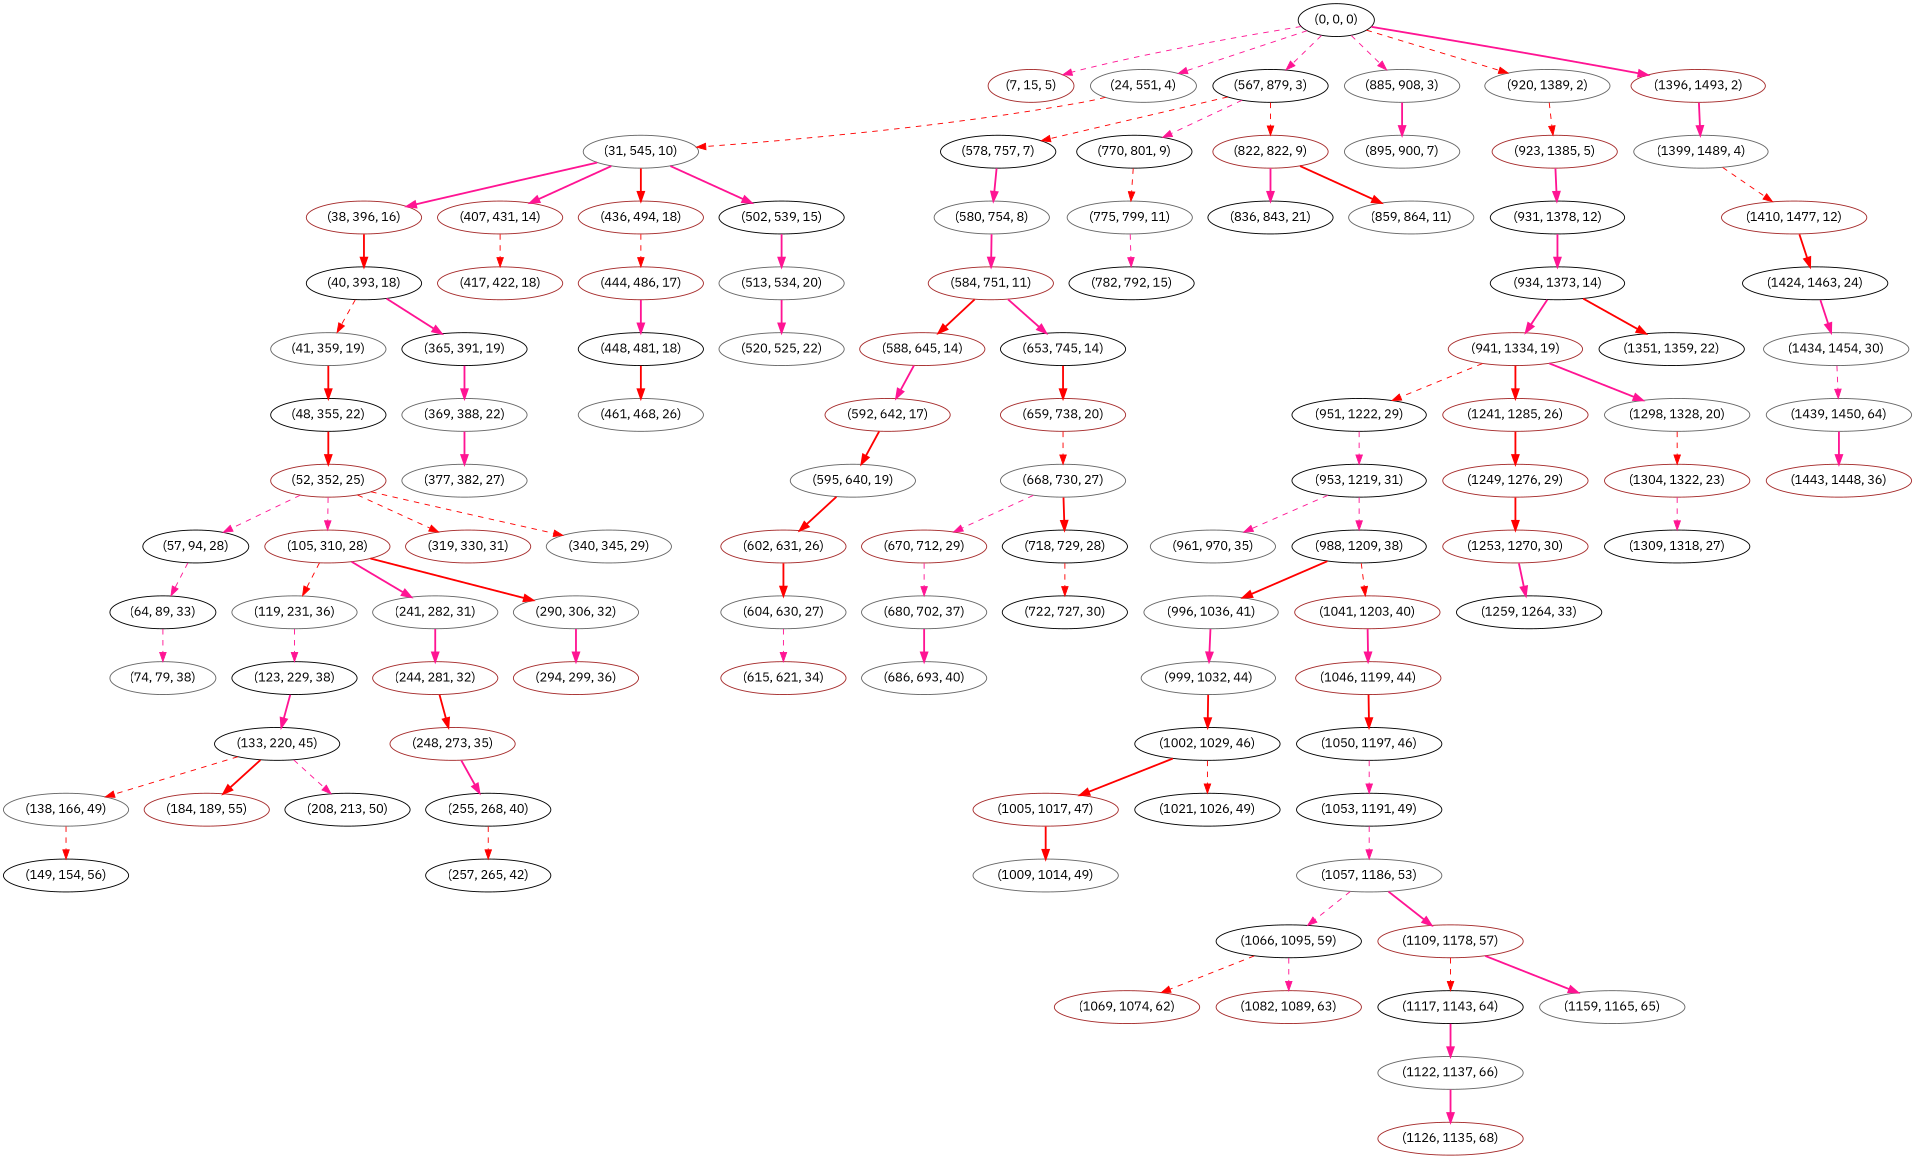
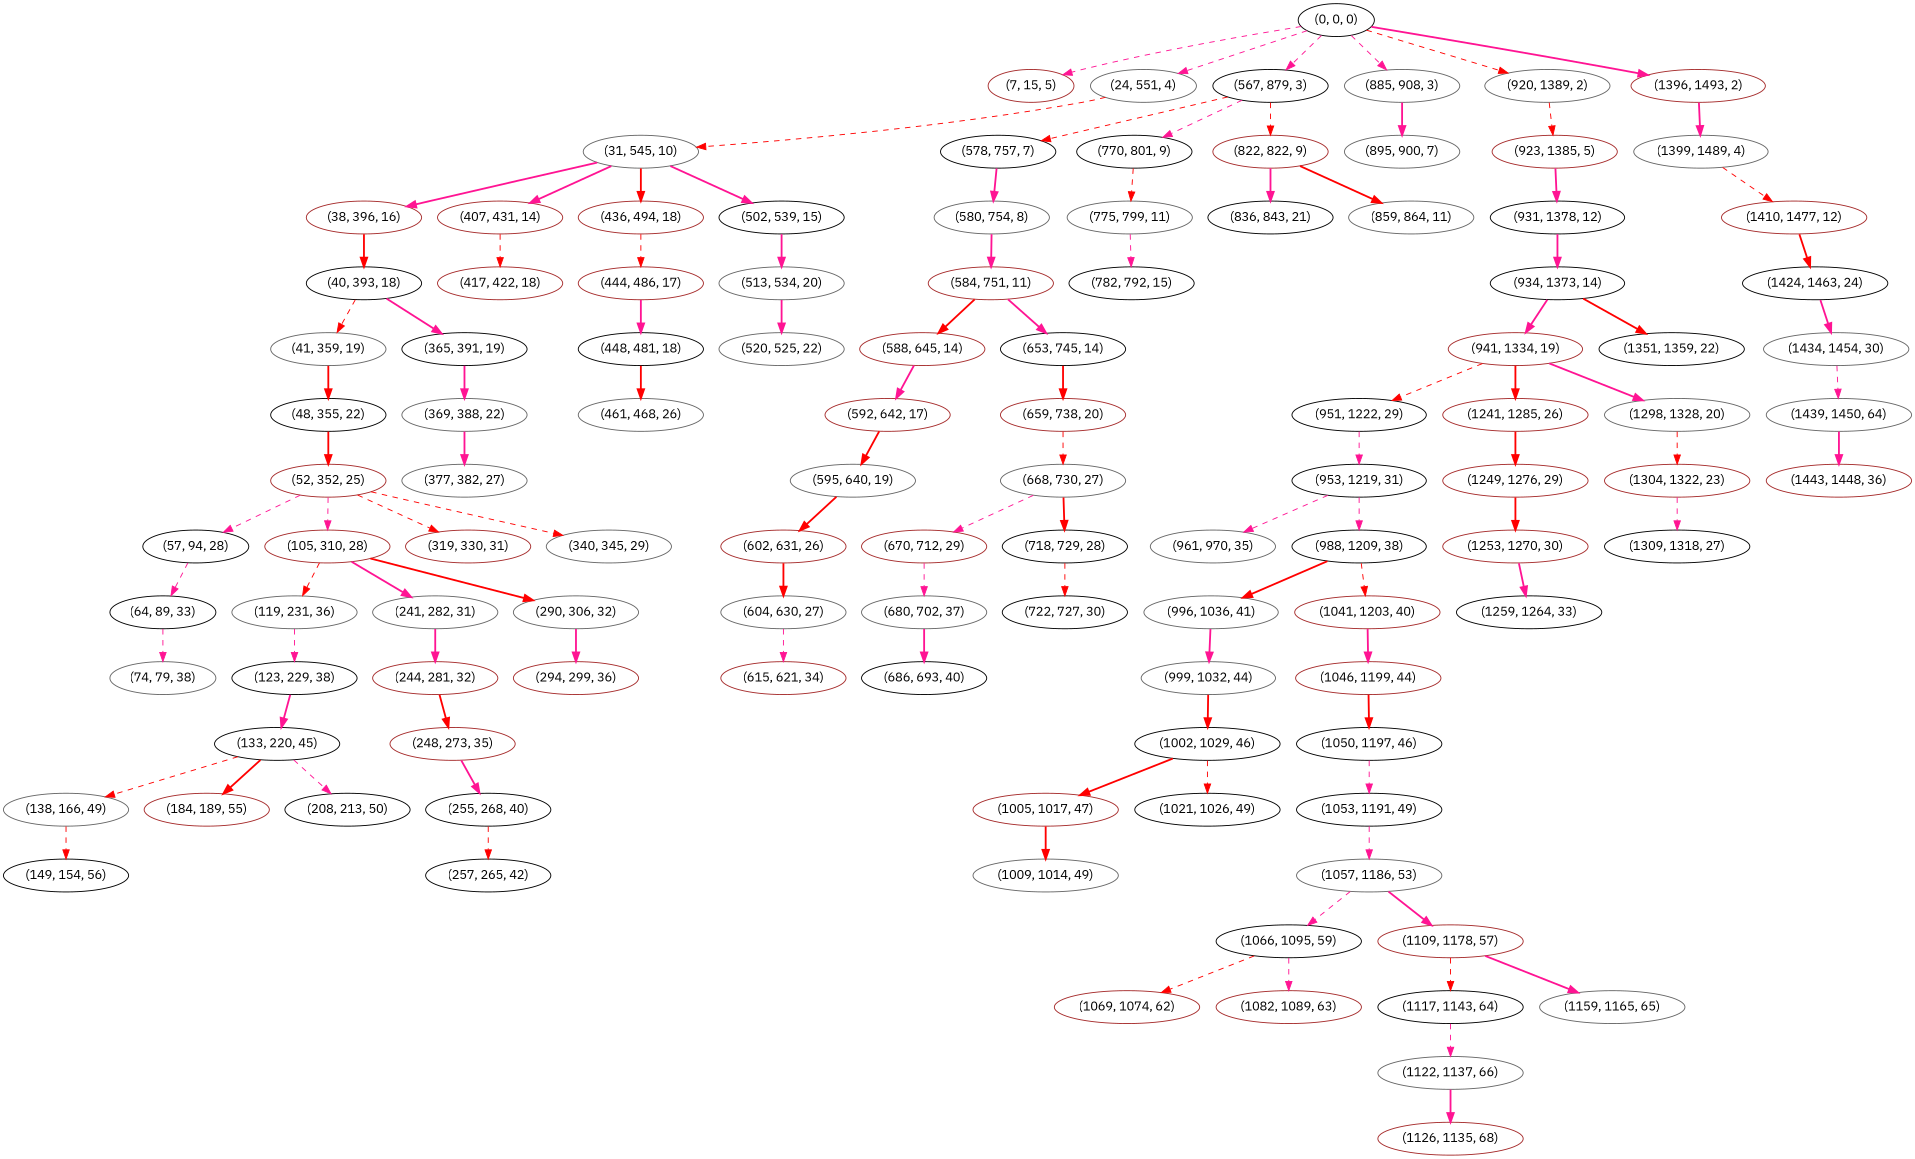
  digraph {
    fontname="IBM Plex Sans"
    node [color=brown fontname="IBM Plex Sans"]
    edge [color=deeppink fontname="IBM Plex Sans" style=bold]
    "(7, 15, 5)"
    "(0, 0, 0)" [color=black]
    "(24, 551, 4)" [color=gray40]
    "(567, 879, 3)" [color=black]
    "(885, 908, 3)" [color=gray40]
    "(920, 1389, 2)" [color=gray40]
    "(1396, 1493, 2)"
    "(31, 545, 10)" [color=gray40]
    "(578, 757, 7)" [color=black]
    "(770, 801, 9)" [color=black]
    n11 [label="(822, 822, 9)"]
    "(895, 900, 7)" [color=gray40]
    "(923, 1385, 5)"
    "(1399, 1489, 4)" [color=gray40]
    "(38, 396, 16)"
    "(407, 431, 14)"
    n17 [label="(436, 494, 18)"]
    "(502, 539, 15)" [color=black]
    "(40, 393, 18)" [color=black]
    "(417, 422, 18)"
    "(444, 486, 17)"
    "(513, 534, 20)" [color=gray40]
    "(41, 359, 19)" [color=gray40]
    "(365, 391, 19)" [color=black]
    "(48, 355, 22)" [color=black]
    "(369, 388, 22)" [color=gray40]
    "(52, 352, 25)"
    "(57, 94, 28)" [color=black]
    "(105, 310, 28)"
    "(319, 330, 31)"
    "(340, 345, 29)" [color=gray40]
    "(64, 89, 33)" [color=black]
    "(119, 231, 36)" [color=gray40]
    "(241, 282, 31)" [color=gray40]
    "(290, 306, 32)" [color=gray40]
    "(74, 79, 38)" [color=gray40]
    "(123, 229, 38)" [color=black]
    "(244, 281, 32)"
    "(294, 299, 36)"
    "(133, 220, 45)" [color=black]
    "(138, 166, 49)" [color=gray40]
    "(184, 189, 55)"
    "(208, 213, 50)" [color=black]
    "(149, 154, 56)" [color=black]
    "(248, 273, 35)"
    "(255, 268, 40)" [color=black]
    "(257, 265, 42)" [color=black]
    "(377, 382, 27)" [color=gray40]
    "(448, 481, 18)" [color=black]
    "(461, 468, 26)" [color=gray40]
    "(520, 525, 22)" [color=gray40]
    "(580, 754, 8)" [color=gray40]
    "(775, 799, 11)" [color=gray40]
    "(836, 843, 21)" [color=black]
    "(859, 864, 11)" [color=gray40]
    "(584, 751, 11)"
    "(588, 645, 14)"
    "(653, 745, 14)" [color=black]
    "(592, 642, 17)"
    "(659, 738, 20)"
    "(595, 640, 19)" [color=gray40]
    "(602, 631, 26)"
    "(604, 630, 27)" [color=gray40]
    "(615, 621, 34)"
    "(668, 730, 27)" [color=gray40]
    "(670, 712, 29)"
    "(718, 729, 28)" [color=black]
    "(680, 702, 37)" [color=gray40]
    "(722, 727, 30)" [color=black]
-   "(686, 693, 40)" [color=gray40]
+   "(686, 693, 40)" [color=black]
    "(782, 792, 15)" [color=black]
    "(931, 1378, 12)" [color=black]
    "(934, 1373, 14)" [color=black]
    "(941, 1334, 19)"
    "(1351, 1359, 22)" [color=black]
    "(951, 1222, 29)" [color=black]
    "(1241, 1285, 26)"
    "(1298, 1328, 20)" [color=gray40]
    "(953, 1219, 31)" [color=black]
    "(1249, 1276, 29)"
    "(1304, 1322, 23)"
    "(961, 970, 35)" [color=gray40]
    "(988, 1209, 38)" [color=black]
    "(996, 1036, 41)" [color=gray40]
    "(1041, 1203, 40)"
    "(999, 1032, 44)" [color=gray40]
    "(1046, 1199, 44)"
    "(1002, 1029, 46)" [color=black]
    "(1005, 1017, 47)"
    "(1021, 1026, 49)" [color=black]
    "(1009, 1014, 49)" [color=gray40]
    "(1050, 1197, 46)" [color=black]
    "(1053, 1191, 49)" [color=black]
    "(1057, 1186, 53)" [color=gray40]
    "(1066, 1095, 59)" [color=black]
    "(1109, 1178, 57)"
    "(1069, 1074, 62)"
    "(1082, 1089, 63)"
    "(1117, 1143, 64)" [color=black]
    "(1159, 1165, 65)" [color=gray40]
    "(1122, 1137, 66)" [color=gray40]
    "(1126, 1135, 68)"
    "(1253, 1270, 30)"
    "(1259, 1264, 33)" [color=black]
    "(1309, 1318, 27)" [color=black]
    "(1410, 1477, 12)"
    "(1424, 1463, 24)" [color=black]
    "(1434, 1454, 30)" [color=gray40]
    n109 [color=gray40 label="(1439, 1450, 64)"]
    "(1443, 1448, 36)"
    "(0, 0, 0)" -> "(7, 15, 5)" [style=dashed]
    "(0, 0, 0)" -> "(24, 551, 4)" [style=dashed]
    "(0, 0, 0)" -> "(567, 879, 3)" [style=dashed]
    "(0, 0, 0)" -> "(885, 908, 3)" [style=dashed]
    "(0, 0, 0)" -> "(920, 1389, 2)" [color=red style=dashed]
    "(0, 0, 0)" -> "(1396, 1493, 2)"
    "(24, 551, 4)" -> "(31, 545, 10)" [color=red style=dashed]
    "(567, 879, 3)" -> "(578, 757, 7)" [color=red style=dashed]
    "(567, 879, 3)" -> "(770, 801, 9)" [style=dashed]
    "(567, 879, 3)" -> n11 [color=red style=dashed]
    "(885, 908, 3)" -> "(895, 900, 7)"
    "(920, 1389, 2)" -> "(923, 1385, 5)" [color=red style=dashed]
    "(1396, 1493, 2)" -> "(1399, 1489, 4)"
    "(31, 545, 10)" -> "(38, 396, 16)"
    "(31, 545, 10)" -> "(407, 431, 14)"
    "(31, 545, 10)" -> n17 [color=red]
    "(31, 545, 10)" -> "(502, 539, 15)"
    "(578, 757, 7)" -> "(580, 754, 8)"
    "(770, 801, 9)" -> "(775, 799, 11)" [color=red style=dashed]
    n11 -> "(836, 843, 21)"
    n11 -> "(859, 864, 11)" [color=red]
    "(923, 1385, 5)" -> "(931, 1378, 12)"
    "(1399, 1489, 4)" -> "(1410, 1477, 12)" [color=red style=dashed]
    "(38, 396, 16)" -> "(40, 393, 18)" [color=red]
    "(407, 431, 14)" -> "(417, 422, 18)" [color=red style=dashed]
    n17 -> "(444, 486, 17)" [color=red style=dashed]
    "(502, 539, 15)" -> "(513, 534, 20)"
    "(40, 393, 18)" -> "(41, 359, 19)" [color=red style=dashed]
    "(40, 393, 18)" -> "(365, 391, 19)"
    "(444, 486, 17)" -> "(448, 481, 18)"
    "(513, 534, 20)" -> "(520, 525, 22)"
    "(41, 359, 19)" -> "(48, 355, 22)" [color=red]
    "(365, 391, 19)" -> "(369, 388, 22)"
    "(48, 355, 22)" -> "(52, 352, 25)" [color=red]
    "(369, 388, 22)" -> "(377, 382, 27)"
    "(52, 352, 25)" -> "(57, 94, 28)" [style=dashed]
    "(52, 352, 25)" -> "(105, 310, 28)" [style=dashed]
    "(52, 352, 25)" -> "(319, 330, 31)" [color=red style=dashed]
    "(52, 352, 25)" -> "(340, 345, 29)" [color=red style=dashed]
    "(57, 94, 28)" -> "(64, 89, 33)" [style=dashed]
    "(105, 310, 28)" -> "(119, 231, 36)" [color=red style=dashed]
    "(105, 310, 28)" -> "(241, 282, 31)"
    "(105, 310, 28)" -> "(290, 306, 32)" [color=red]
    "(64, 89, 33)" -> "(74, 79, 38)" [style=dashed]
    "(119, 231, 36)" -> "(123, 229, 38)" [style=dashed]
    "(241, 282, 31)" -> "(244, 281, 32)"
    "(290, 306, 32)" -> "(294, 299, 36)"
    "(123, 229, 38)" -> "(133, 220, 45)"
    "(244, 281, 32)" -> "(248, 273, 35)" [color=red]
    "(133, 220, 45)" -> "(138, 166, 49)" [color=red style=dashed]
    "(133, 220, 45)" -> "(184, 189, 55)" [color=red]
    "(133, 220, 45)" -> "(208, 213, 50)" [style=dashed]
    "(138, 166, 49)" -> "(149, 154, 56)" [color=red style=dashed]
    "(248, 273, 35)" -> "(255, 268, 40)"
    "(255, 268, 40)" -> "(257, 265, 42)" [color=red style=dashed]
    "(448, 481, 18)" -> "(461, 468, 26)" [color=red]
    "(580, 754, 8)" -> "(584, 751, 11)"
    "(775, 799, 11)" -> "(782, 792, 15)" [style=dashed]
    "(584, 751, 11)" -> "(588, 645, 14)" [color=red]
    "(584, 751, 11)" -> "(653, 745, 14)"
    "(588, 645, 14)" -> "(592, 642, 17)"
    "(653, 745, 14)" -> "(659, 738, 20)" [color=red]
    "(592, 642, 17)" -> "(595, 640, 19)" [color=red]
    "(659, 738, 20)" -> "(668, 730, 27)" [color=red style=dashed]
    "(595, 640, 19)" -> "(602, 631, 26)" [color=red]
    "(602, 631, 26)" -> "(604, 630, 27)" [color=red]
    "(604, 630, 27)" -> "(615, 621, 34)" [style=dashed]
    "(668, 730, 27)" -> "(670, 712, 29)" [style=dashed]
    "(668, 730, 27)" -> "(718, 729, 28)" [color=red]
    "(670, 712, 29)" -> "(680, 702, 37)" [style=dashed]
    "(718, 729, 28)" -> "(722, 727, 30)" [color=red style=dashed]
    "(680, 702, 37)" -> "(686, 693, 40)"
    "(931, 1378, 12)" -> "(934, 1373, 14)"
    "(934, 1373, 14)" -> "(941, 1334, 19)"
    "(934, 1373, 14)" -> "(1351, 1359, 22)" [color=red]
    "(941, 1334, 19)" -> "(951, 1222, 29)" [color=red style=dashed]
    "(941, 1334, 19)" -> "(1241, 1285, 26)" [color=red]
    "(941, 1334, 19)" -> "(1298, 1328, 20)"
    "(951, 1222, 29)" -> "(953, 1219, 31)" [style=dashed]
    "(1241, 1285, 26)" -> "(1249, 1276, 29)" [color=red]
    "(1298, 1328, 20)" -> "(1304, 1322, 23)" [color=red style=dashed]
    "(953, 1219, 31)" -> "(961, 970, 35)" [style=dashed]
    "(953, 1219, 31)" -> "(988, 1209, 38)" [style=dashed]
    "(1249, 1276, 29)" -> "(1253, 1270, 30)" [color=red]
    "(1304, 1322, 23)" -> "(1309, 1318, 27)" [style=dashed]
    "(988, 1209, 38)" -> "(996, 1036, 41)" [color=red]
    "(988, 1209, 38)" -> "(1041, 1203, 40)" [color=red style=dashed]
    "(996, 1036, 41)" -> "(999, 1032, 44)"
    "(1041, 1203, 40)" -> "(1046, 1199, 44)"
    "(999, 1032, 44)" -> "(1002, 1029, 46)" [color=red]
    "(1046, 1199, 44)" -> "(1050, 1197, 46)" [color=red]
    "(1002, 1029, 46)" -> "(1005, 1017, 47)" [color=red]
    "(1002, 1029, 46)" -> "(1021, 1026, 49)" [color=red style=dashed]
    "(1005, 1017, 47)" -> "(1009, 1014, 49)" [color=red]
    "(1050, 1197, 46)" -> "(1053, 1191, 49)" [style=dashed]
    "(1053, 1191, 49)" -> "(1057, 1186, 53)" [style=dashed]
    "(1057, 1186, 53)" -> "(1066, 1095, 59)" [style=dashed]
    "(1057, 1186, 53)" -> "(1109, 1178, 57)"
    "(1066, 1095, 59)" -> "(1069, 1074, 62)" [color=red style=dashed]
    "(1066, 1095, 59)" -> "(1082, 1089, 63)" [style=dashed]
    "(1109, 1178, 57)" -> "(1117, 1143, 64)" [color=red style=dashed]
    "(1109, 1178, 57)" -> "(1159, 1165, 65)"
-   "(1117, 1143, 64)" -> "(1122, 1137, 66)"
+   "(1117, 1143, 64)" -> "(1122, 1137, 66)" [style=dashed]
    "(1122, 1137, 66)" -> "(1126, 1135, 68)"
    "(1253, 1270, 30)" -> "(1259, 1264, 33)"
    "(1410, 1477, 12)" -> "(1424, 1463, 24)" [color=red]
    "(1424, 1463, 24)" -> "(1434, 1454, 30)"
    "(1434, 1454, 30)" -> n109 [style=dashed]
    n109 -> "(1443, 1448, 36)"
  }
